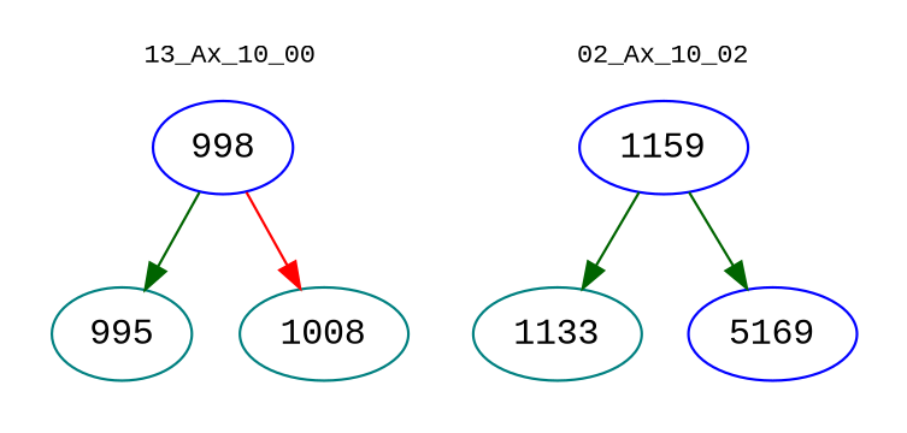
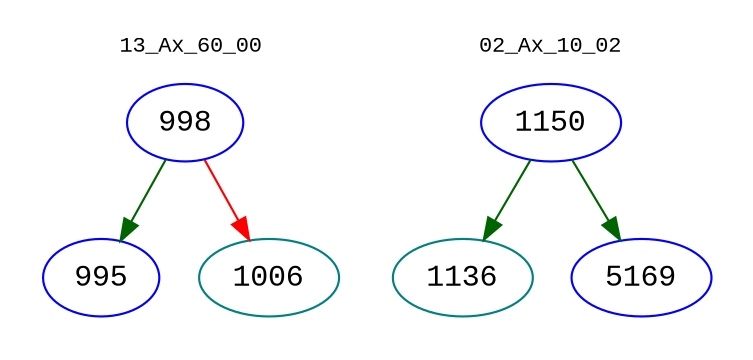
  digraph {
    fontname="Liberation Mono"
    node [color=blue fontname="Liberation Mono"]
    edge [color=darkgreen fontname="Liberation Mono"]
    n1 [label=998]
-   n2 [color=teal label=995]
-   n3 [color=teal label=1008]
-   n4 [label=1159]
-   n5 [color=teal label=1133]
+   n2 [label=995]
+   n3 [color=teal label=1006]
+   n4 [label=1150]
+   n5 [color=teal label=1136]
    n6 [label=5169]
    subgraph cluster_1 {
      color=white
      fontsize=10
-     label="13_Ax_10_00"
+     label="13_Ax_60_00"
      n1
      n2
      n3
    }
    subgraph cluster_2 {
      color=white
      fontsize=10
      label="02_Ax_10_02"
      n4
      n5
      n6
    }
    n1 -> n2
    n1 -> n3 [color=red]
    n4 -> n5
    n4 -> n6
  }
